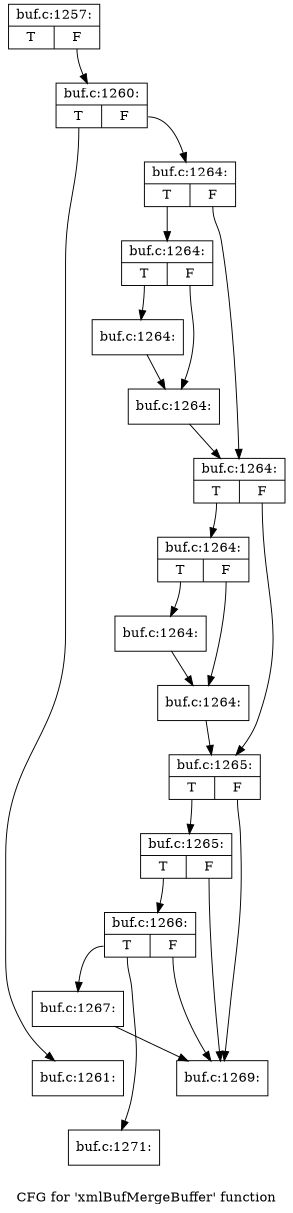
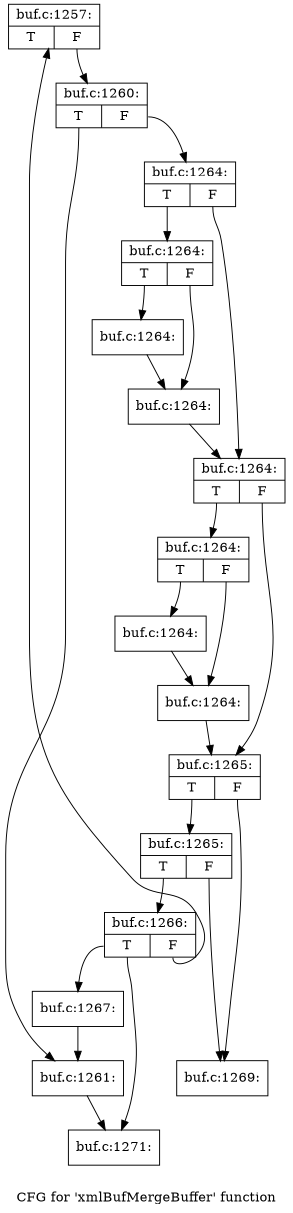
  digraph {
    label="CFG for 'xmlBufMergeBuffer' function"
    node [shape=record]
    edge [tailport=s0]
    n1 [label="{buf.c:1257:|{<s0>T|<s1>F}}"]
    n2 [label="{buf.c:1260:|{<s0>T|<s1>F}}"]
    n3 [label="{buf.c:1261:}"]
    n4 [label="{buf.c:1271:}"]
    n5 [label="{buf.c:1264:|{<s0>T|<s1>F}}"]
    n6 [label="{buf.c:1264:|{<s0>T|<s1>F}}"]
    n7 [label="{buf.c:1264:|{<s0>T|<s1>F}}"]
    n8 [label="{buf.c:1264:}"]
    n9 [label="{buf.c:1264:}"]
    n10 [label="{buf.c:1264:|{<s0>T|<s1>F}}"]
    n11 [label="{buf.c:1265:|{<s0>T|<s1>F}}"]
    n12 [label="{buf.c:1264:}"]
    n13 [label="{buf.c:1264:}"]
    n14 [label="{buf.c:1265:|{<s0>T|<s1>F}}"]
    n15 [label="{buf.c:1269:}"]
    n16 [label="{buf.c:1266:|{<s0>T|<s1>F}}"]
    n17 [label="{buf.c:1267:}"]
    n1 -> n2 [tailport=s1]
    n2 -> n3
    n2 -> n5 [tailport=s1]
+   n3 -> n4
    n5 -> n6
    n5 -> n7 [tailport=s1]
    n6 -> n8
    n6 -> n9 [tailport=s1]
    n7 -> n10
    n7 -> n11 [tailport=s1]
    n8 -> n9
    n9 -> n7
    n10 -> n12
    n10 -> n13 [tailport=s1]
    n11 -> n14
    n11 -> n15 [tailport=s1]
    n12 -> n13
    n13 -> n11
    n14 -> n15 [tailport=s1]
    n14 -> n16
    n16 -> n4
-   n16 -> n15 [tailport=s1]
+   n16 -> n1 [tailport=s1]
    n16 -> n17
-   n17 -> n15
+   n17 -> n3
  }
